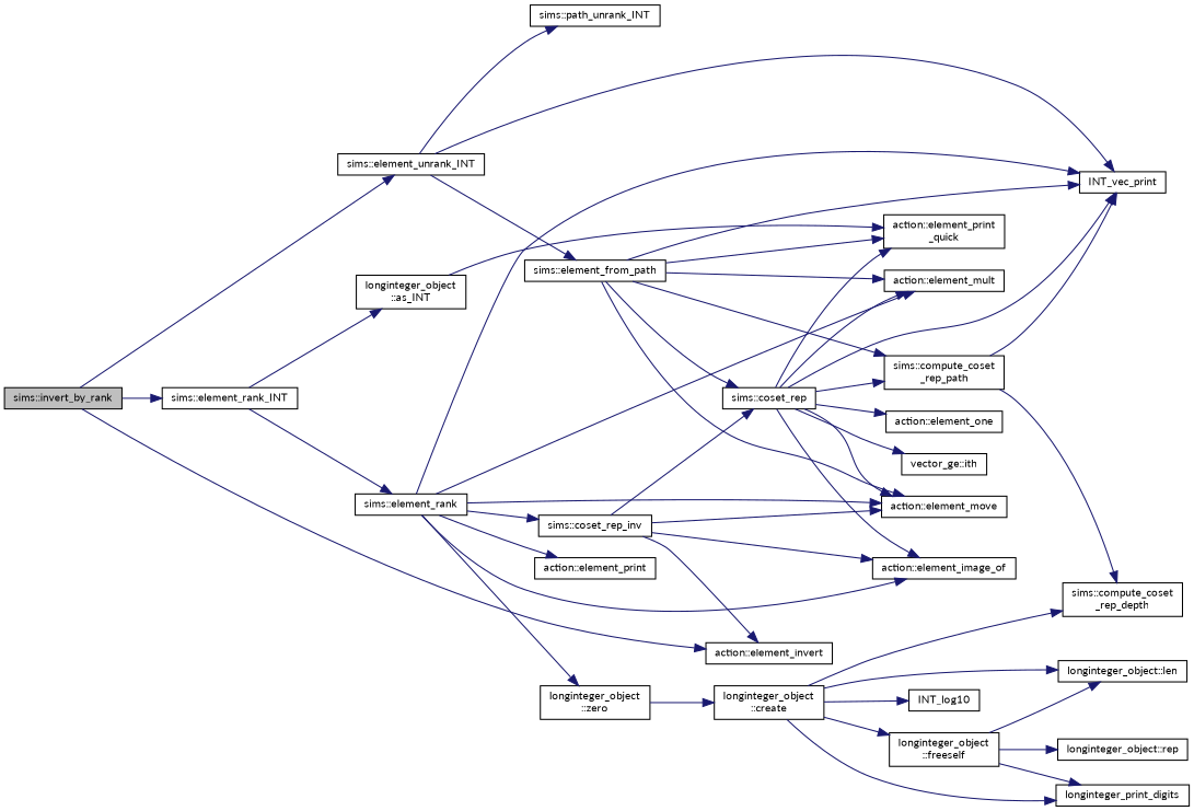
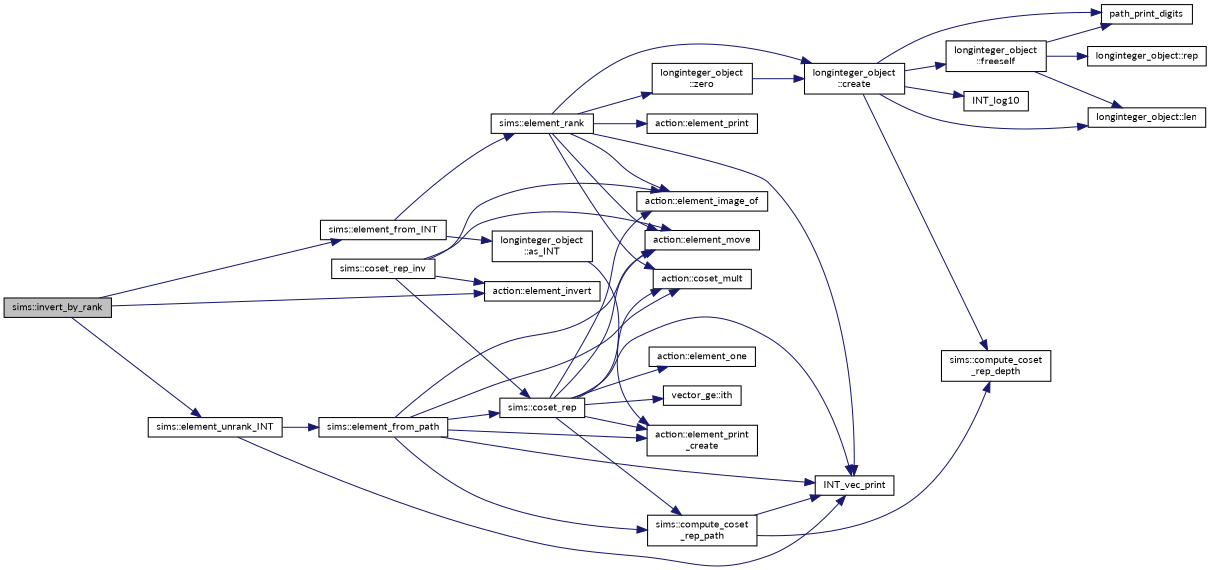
  digraph {
    fontname=Lato
    rankdir=LR
    node [color=black fillcolor=white fontname=Lato fontsize=10 shape=record style=filled]
    edge [color=midnightblue fontname=Lato fontsize=10 labelfontname=Helvetica labelfontsize=10 style=solid]
    n1 [fillcolor=grey75 fontcolor=black height=0.2 label="sims::invert_by_rank" width=0.4]
    n2 [height=0.2 label="sims::element_unrank_INT" width=0.4]
    n3 [height=0.2 label="action::element_invert" width=0.4]
-   n4 [height=0.2 label="sims::element_rank_INT" width=0.4]
-   n5 [height=0.2 label="sims::path_unrank_INT" width=0.4]
+   n4 [height=0.2 label="sims::element_from_INT" width=0.4]
    n6 [height=0.2 label=INT_vec_print width=0.4]
    n7 [height=0.2 label="sims::element_from_path" width=0.4]
    n8 [height=0.2 label="sims::element_rank" width=0.4]
    n9 [height=0.2 label="longinteger_object\l::as_INT" width=0.4]
    n10 [height=0.2 label="sims::coset_rep" width=0.4]
-   n11 [height=0.2 label="action::element_print\l_quick" width=0.4]
-   n12 [height=0.2 label="action::element_mult" width=0.4]
+   n11 [height=0.2 label="action::element_print\l_create" width=0.4]
+   n12 [height=0.2 label="action::coset_mult" width=0.4]
    n13 [height=0.2 label="action::element_move" width=0.4]
    n14 [height=0.2 label="sims::compute_coset\l_rep_path" width=0.4]
    n15 [height=0.2 label="action::element_one" width=0.4]
    n16 [height=0.2 label="vector_ge::ith" width=0.4]
    n17 [height=0.2 label="action::element_image_of" width=0.4]
    n18 [height=0.2 label="sims::compute_coset\l_rep_depth" width=0.4]
    n19 [height=0.2 label="longinteger_object\l::zero" width=0.4]
    n20 [height=0.2 label="action::element_print" width=0.4]
    n21 [height=0.2 label="sims::coset_rep_inv" width=0.4]
    n22 [height=0.2 label="longinteger_object\l::create" width=0.4]
    n23 [height=0.2 label="longinteger_object\l::freeself" width=0.4]
-   n24 [height=0.2 label=longinteger_print_digits width=0.4]
+   n24 [height=0.2 label=path_print_digits width=0.4]
    n25 [height=0.2 label="longinteger_object::len" width=0.4]
    n26 [height=0.2 label=INT_log10 width=0.4]
    n27 [height=0.2 label="longinteger_object::rep" width=0.4]
    n1 -> n2
    n1 -> n3
    n1 -> n4
-   n2 -> n5
    n2 -> n6
    n2 -> n7
    n4 -> n8
    n4 -> n9
    n7 -> n6
    n7 -> n10
    n7 -> n11
    n7 -> n12
    n7 -> n13
    n7 -> n14
    n8 -> n6
    n8 -> n12
    n8 -> n13
    n8 -> n17
    n8 -> n19
    n8 -> n20
-   n8 -> n21
+   n8 -> n22
    n9 -> n11
    n10 -> n6
    n10 -> n11
    n10 -> n12
    n10 -> n13
    n10 -> n14
    n10 -> n15
    n10 -> n16
    n10 -> n17
    n14 -> n6
    n14 -> n18
    n19 -> n22
    n21 -> n3
    n21 -> n10
    n21 -> n13
    n21 -> n17
    n22 -> n18
    n22 -> n23
    n22 -> n24
    n22 -> n25
    n22 -> n26
    n23 -> n24
    n23 -> n25
    n23 -> n27
  }
